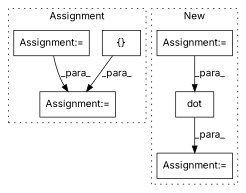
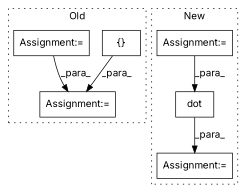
  digraph {
    fontname=Inter
    node [a=7 l=1 shape=box fontname=Inter]
    edge [fontname=Inter]
    n1 [a=4 l="1,1" label="{}" s="4056,4064"]
    n2 [label="Assignment:=" s=3973]
    n3 [label="Assignment:=" s=3896]
    n4 [a=32 l="4,1" label=dot s="3433,3445"]
    n5 [label="Assignment:=" s=3898]
    n6 [label="Assignment:=" s=3058]
    subgraph cluster_1 {
-     label=Assignment
+     label=Old
      style=dotted
      n1
      n2
      n3
    }
    subgraph cluster_2 {
      label=New
      style=dotted
      n4
      n5
      n6
    }
    n1 -> n2 [label=_para_]
    n3 -> n2 [label=_para_]
    n4 -> n5 [label=_para_]
    n6 -> n4 [label=_para_]
  }
